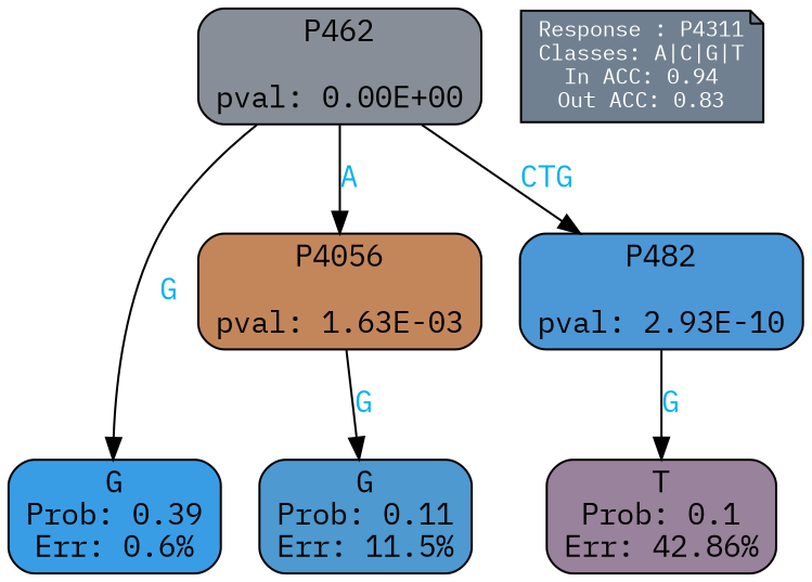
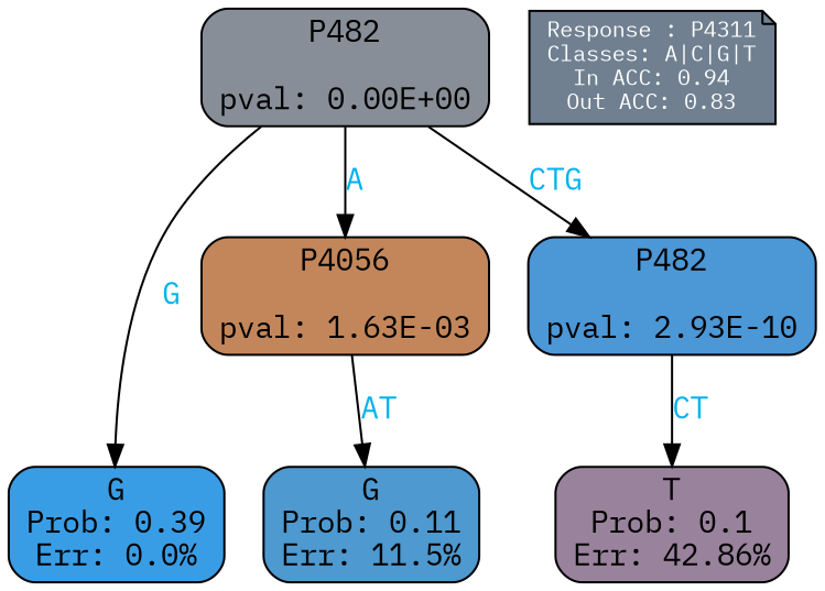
  digraph {
    fontname="IBM Plex Mono"
    ranksep=equally
    splines=polylines
    node [color=black fontname="IBM Plex Mono" shape=box style="filled, rounded"]
    edge [fontcolor=deepskyblue2 fontname="IBM Plex Mono"]
    n1 [fillcolor="#4e99cf" label="G\nProb: 0.11\nErr: 11.5%"]
-   n2 [fillcolor="#399de5" label="G\nProb: 0.39\nErr: 0.6%"]
+   n2 [fillcolor="#399de5" label="G\nProb: 0.39\nErr: 0.0%"]
    n3 [fillcolor="#99829b" label="T\nProb: 0.1\nErr: 42.86%"]
    n4 [align=left fillcolor=slategray fontcolor=white fontsize=10 label="Response : P4311\nClasses: A|C|G|T\nIn ACC: 0.94\nOut ACC: 0.83\n" shape=note style=filled]
-   n5 [fillcolor="#888e97" label="P462\n\npval: 0.00E+00"]
+   n5 [fillcolor="#888e97" label="P482\n\npval: 0.00E+00"]
    n6 [fillcolor="#c3865a" label="P4056\n\npval: 1.63E-03"]
    n7 [fillcolor="#4c97d6" label="P482\n\npval: 2.93E-10"]
    subgraph sub_1 {
      rank=same
      n1
      n2
      n3
    }
    subgraph sub_2 {
      rank=same
      n4
      n5
    }
    n5 -> n2 [label=G]
    n5 -> n6 [label=A]
    n5 -> n7 [label=CTG]
-   n6 -> n1 [label=G]
-   n7 -> n3 [label=G]
+   n6 -> n1 [label=AT]
+   n7 -> n3 [label=CT]
  }
